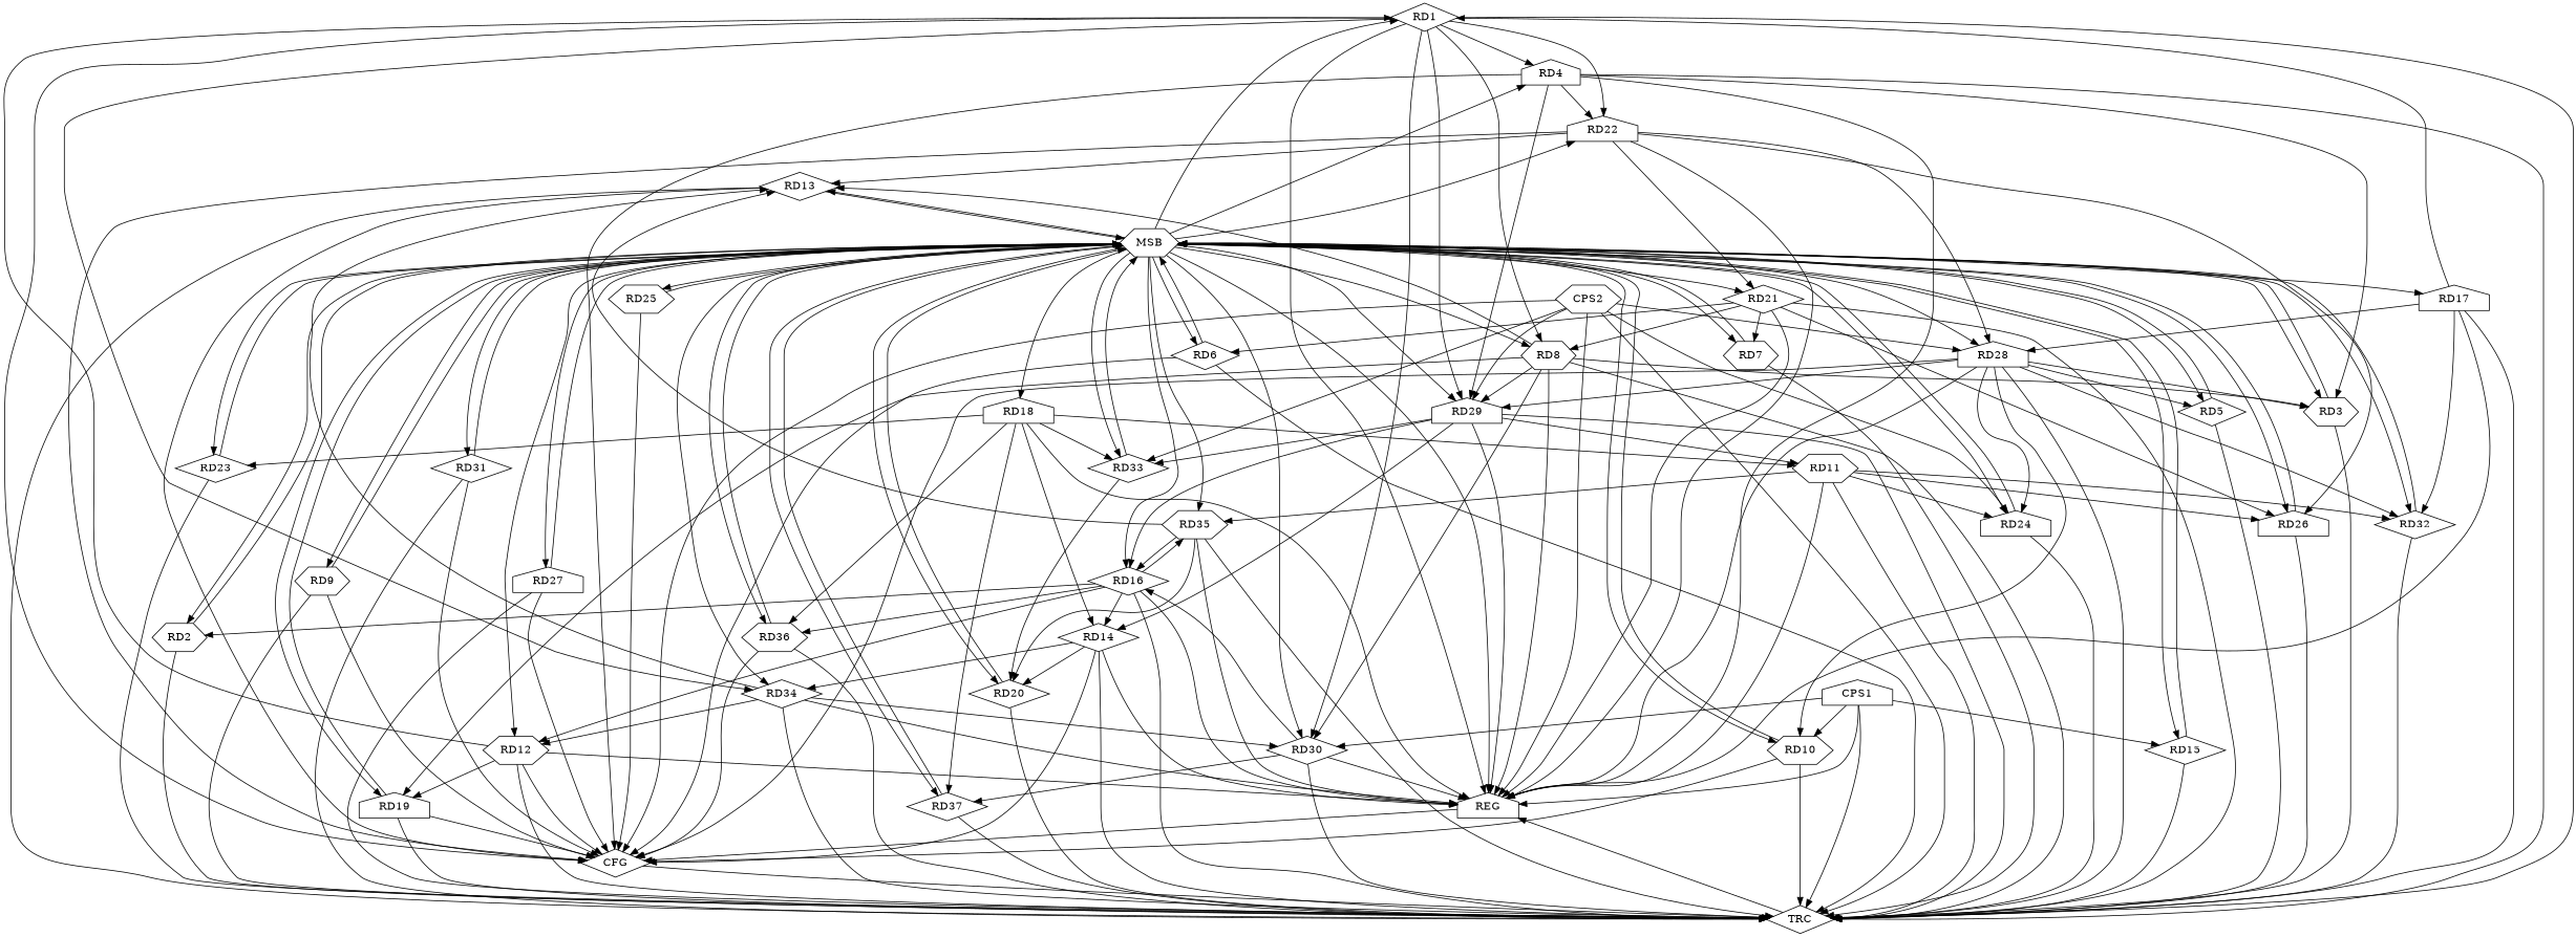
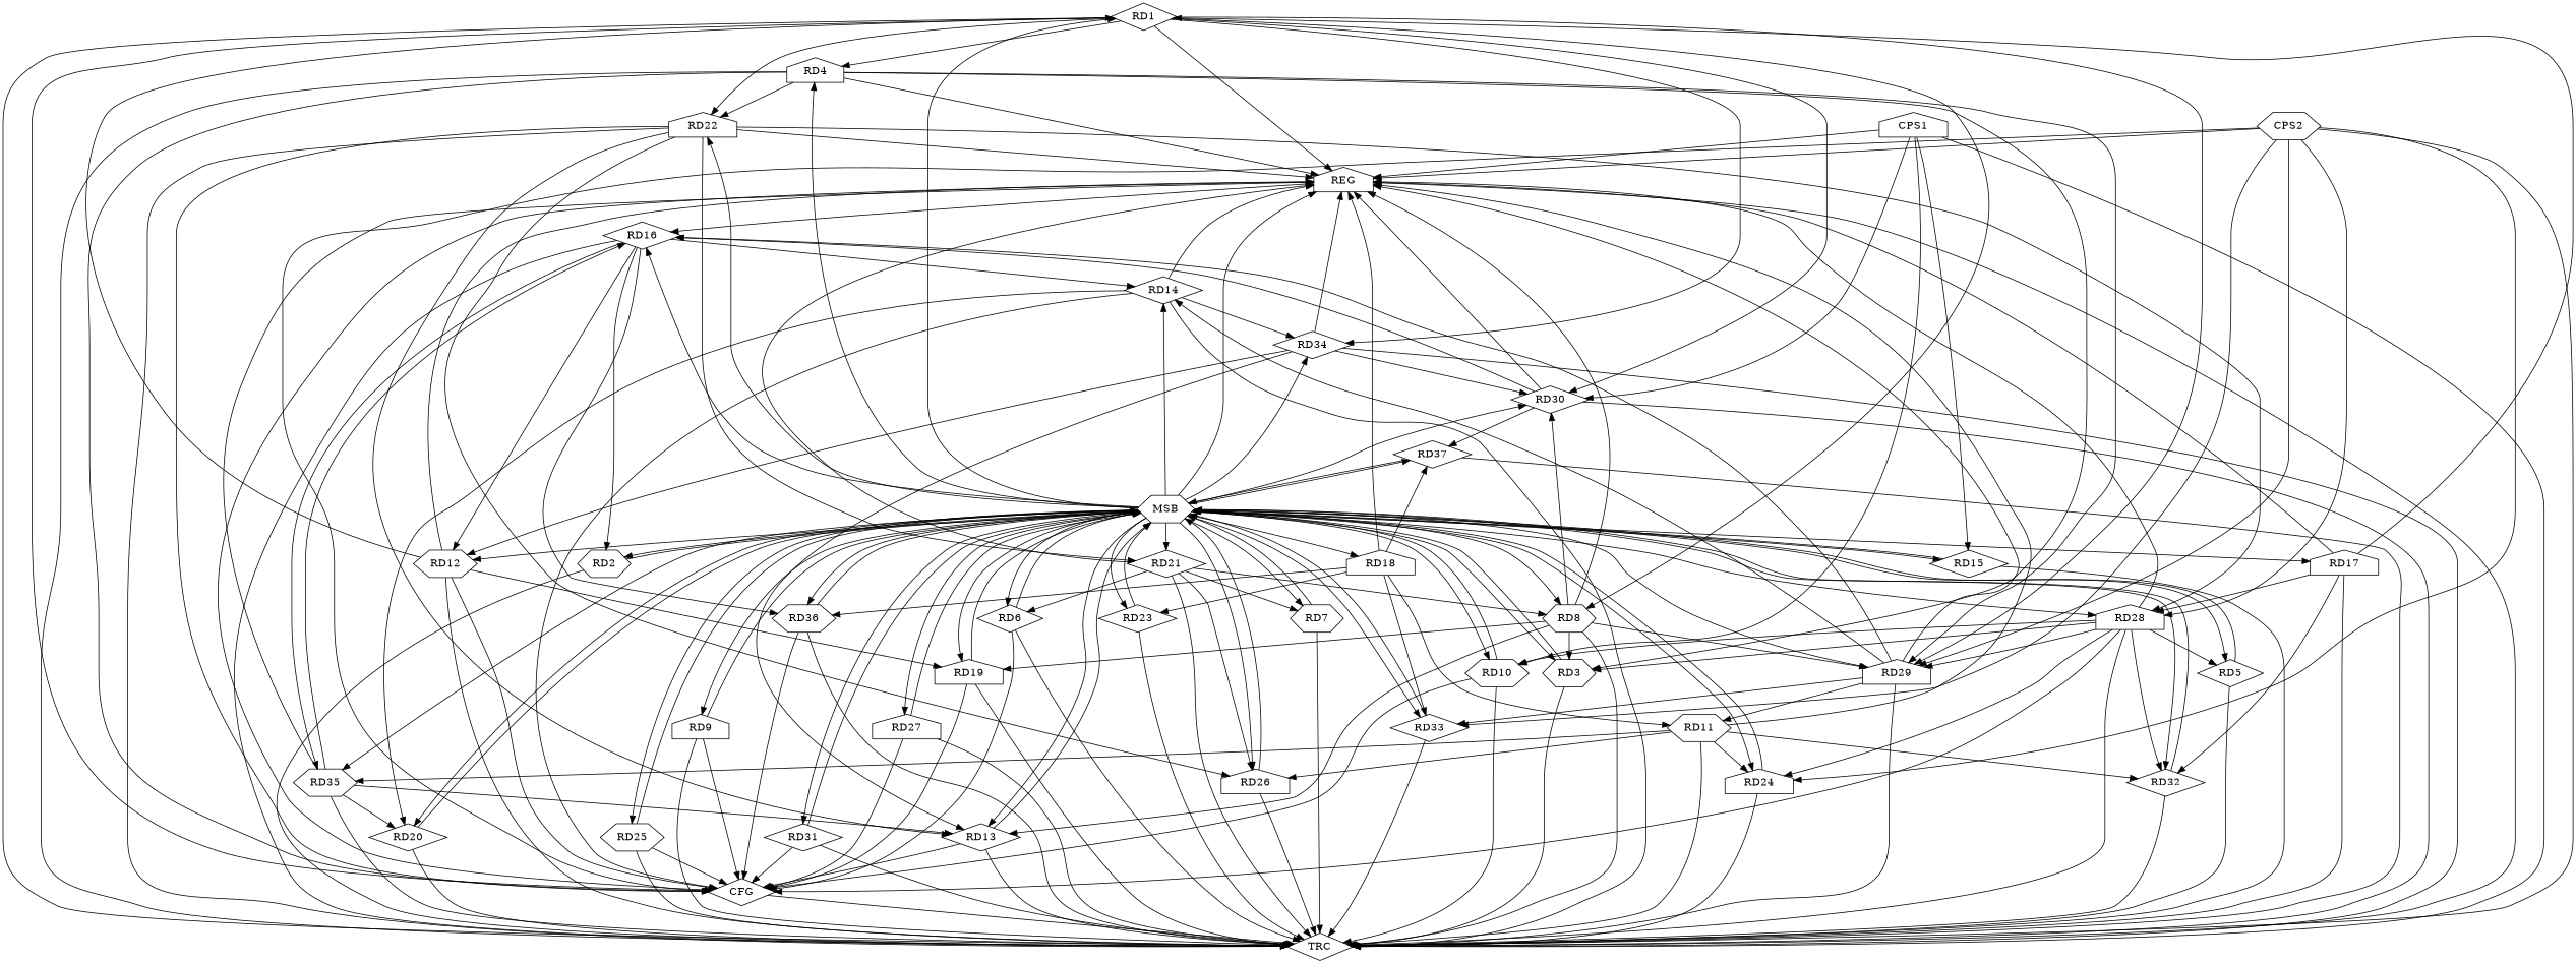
  strict digraph {
    node [shape=diamond]
    n1 [label=RD1]
    n2 [label=RD4 shape=house]
    n3 [label=RD8 shape=hexagon]
    n4 [label=RD22 shape=house]
    n5 [label=RD29 shape=house]
    n6 [label=RD30]
    n7 [label=RD34]
    n8 [label=REG shape=house]
    n9 [label=CFG]
    n10 [label=TRC]
    n11 [label=RD3 shape=hexagon]
    n12 [label=RD13]
    n13 [label=RD19 shape=house]
    n14 [label=RD26 shape=house]
    n15 [label=RD28 shape=house]
    n16 [label=RD21]
    n17 [label=RD11 shape=hexagon]
    n18 [label=RD14]
    n19 [label=RD16]
    n20 [label=RD33]
    n21 [label=RD37]
    n22 [label=RD12 shape=hexagon]
    n23 [label=RD2 shape=hexagon]
    n24 [label=MSB shape=hexagon]
    n25 [label=RD5]
    n26 [label=RD6]
    n27 [label=RD7 shape=hexagon]
-   n28 [label=RD9 shape=hexagon]
+   n28 [label=RD9 shape=house]
    n29 [label=RD10 shape=hexagon]
    n30 [label=RD24 shape=house]
    n31 [label=RD32]
    n32 [label=RD35 shape=hexagon]
    n33 [label=RD20]
    n34 [label=RD15]
    n35 [label=RD36 shape=hexagon]
    n36 [label=RD17 shape=house]
    n37 [label=RD18 shape=house]
    n38 [label=RD23]
    n39 [label=RD25 shape=hexagon]
    n40 [label=RD27 shape=house]
    n41 [label=RD31]
    n42 [label=CPS1 shape=house]
    n43 [label=CPS2 shape=hexagon]
    n1 -> n2
    n1 -> n3
    n1 -> n4
    n1 -> n5
    n1 -> n6
    n1 -> n7
    n1 -> n8
    n1 -> n9
    n1 -> n10
    n2 -> n4
    n2 -> n5
    n2 -> n8
    n2 -> n9
    n2 -> n10
    n2 -> n11
    n3 -> n5
    n3 -> n6
    n3 -> n8
    n3 -> n10
    n3 -> n11
    n3 -> n12
    n3 -> n13
    n4 -> n8
    n4 -> n9
+   n4 -> n10
    n4 -> n12
    n4 -> n14
    n4 -> n15
    n4 -> n16
    n5 -> n8
    n5 -> n10
    n5 -> n17
    n5 -> n18
    n5 -> n19
    n5 -> n20
    n6 -> n8
    n6 -> n10
    n6 -> n19
    n6 -> n21
    n7 -> n6
    n7 -> n8
    n7 -> n10
    n7 -> n12
    n7 -> n22
    n8 -> n9
    n9 -> n10
    n10 -> n8
    n11 -> n10
    n11 -> n24
    n12 -> n9
    n12 -> n10
    n12 -> n24
    n13 -> n9
    n13 -> n10
    n13 -> n24
    n14 -> n10
    n14 -> n24
    n15 -> n5
    n15 -> n8
    n15 -> n9
    n15 -> n10
    n15 -> n11
    n15 -> n25
    n15 -> n29
    n15 -> n30
    n15 -> n31
    n16 -> n3
    n16 -> n8
    n16 -> n10
    n16 -> n14
    n16 -> n26
    n16 -> n27
    n17 -> n8
    n17 -> n10
    n17 -> n14
    n17 -> n30
    n17 -> n31
    n17 -> n32
    n18 -> n7
    n18 -> n8
    n18 -> n9
    n18 -> n10
    n18 -> n33
-   n19 -> n8
+   n8 -> n19
    n19 -> n10
    n19 -> n18
    n19 -> n22
    n19 -> n23
    n19 -> n32
    n19 -> n35
-   n20 -> n33
+   n20 -> n10
    n20 -> n24
    n21 -> n10
    n21 -> n24
    n22 -> n1
    n22 -> n8
    n22 -> n9
    n22 -> n10
    n22 -> n13
    n23 -> n10
    n23 -> n24
    n24 -> n1
    n24 -> n2
    n24 -> n3
    n24 -> n4
    n24 -> n5
    n24 -> n6
    n24 -> n7
    n24 -> n8
    n24 -> n11
    n24 -> n12
    n24 -> n13
    n24 -> n14
    n24 -> n15
    n24 -> n16
-   n37 -> n18
+   n24 -> n18
    n24 -> n19
    n24 -> n20
    n24 -> n21
    n24 -> n22
    n24 -> n23
    n24 -> n25
    n24 -> n26
    n24 -> n27
    n24 -> n28
    n24 -> n29
    n24 -> n30
    n24 -> n31
    n24 -> n32
    n24 -> n33
    n24 -> n34
    n24 -> n35
    n24 -> n36
    n24 -> n37
    n24 -> n38
    n24 -> n39
    n24 -> n40
    n24 -> n41
    n25 -> n10
    n25 -> n24
    n26 -> n9
    n26 -> n10
    n26 -> n24
    n27 -> n10
    n27 -> n24
    n28 -> n9
    n28 -> n10
    n28 -> n24
    n29 -> n9
    n29 -> n10
    n29 -> n24
    n30 -> n10
    n30 -> n24
    n31 -> n10
    n31 -> n24
    n32 -> n8
    n32 -> n10
    n32 -> n12
    n32 -> n19
    n32 -> n33
    n33 -> n10
    n33 -> n24
    n34 -> n10
    n34 -> n24
    n35 -> n9
    n35 -> n10
    n35 -> n24
    n36 -> n1
    n36 -> n8
    n36 -> n10
    n36 -> n15
    n36 -> n31
    n37 -> n8
    n37 -> n17
    n37 -> n20
    n37 -> n21
    n37 -> n35
    n37 -> n38
    n38 -> n10
    n38 -> n24
    n39 -> n9
+   n39 -> n10
    n39 -> n24
    n40 -> n9
    n40 -> n10
    n40 -> n24
    n41 -> n9
    n41 -> n10
    n41 -> n24
    n42 -> n6
    n42 -> n8
    n42 -> n10
    n42 -> n29
    n42 -> n34
    n43 -> n5
    n43 -> n8
    n43 -> n9
    n43 -> n10
    n43 -> n15
    n43 -> n20
    n43 -> n30
  }
